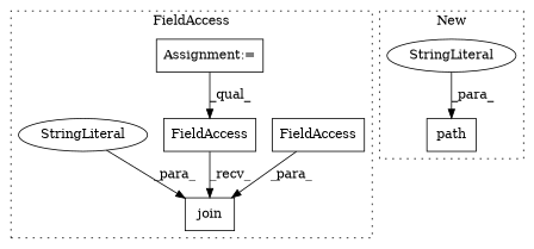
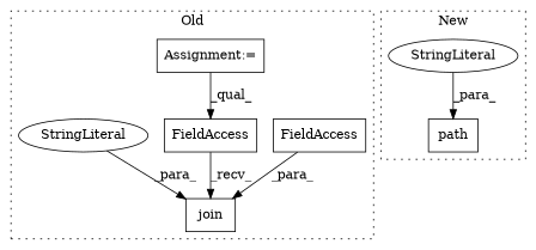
  digraph {
    node [a=32 l="5,1" shape=box]
    n1 [label=join s="11669,11731"]
    n2 [a=22 l=15 label=FieldAccess s=11674]
    n3 [a=22 l=7 label=FieldAccess s=11661]
    n4 [a=7 l=2 label="Assignment:=" s=11646]
    n5 [a=45 l=41 label=StringLiteral s=11690 shape=ellipse]
    n6 [label=path s="15792,15838"]
    n7 [a=45 l=41 label=StringLiteral s=15797 shape=ellipse]
    subgraph cluster_1 {
-     label=FieldAccess
+     label=Old
      style=dotted
      n1
      n2
      n3
      n4
      n5
    }
    subgraph cluster_2 {
      label=New
      style=dotted
      n6
      n7
    }
    n2 -> n1 [label=_para_]
    n3 -> n1 [label=_recv_]
    n4 -> n3 [label=_qual_]
    n5 -> n1 [label=_para_]
    n7 -> n6 [label=_para_]
  }
